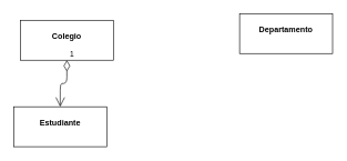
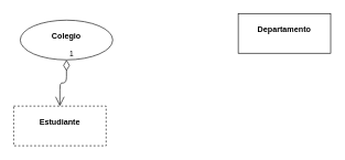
  <mxCell id="0" />
  <mxCell id="1" parent="0" />
- <mxCell id="2" value="&lt;p style=&quot;margin: 0px ; margin-top: 4px ; text-align: center&quot;&gt;&lt;br&gt;&lt;b&gt;Colegio&lt;/b&gt;&lt;/p&gt;" style="verticalAlign=top;align=left;overflow=fill;fontSize=12;fontFamily=Helvetica;html=1;" vertex="1" parent="1"><mxGeometry x="30" y="30" width="140" height="60" as="geometry" /></mxCell>
- <mxCell id="3" value="&lt;p style=&quot;margin: 0px ; margin-top: 4px ; text-align: center&quot;&gt;&lt;br&gt;&lt;b&gt;Estudiante&lt;/b&gt;&lt;/p&gt;" style="verticalAlign=top;align=left;overflow=fill;fontSize=12;fontFamily=Helvetica;html=1;" vertex="1" parent="1"><mxGeometry x="20" y="160" width="140" height="60" as="geometry" /></mxCell>
+ <mxCell id="2" value="&lt;p style=&quot;margin: 0px ; margin-top: 4px ; text-align: center&quot;&gt;&lt;br&gt;&lt;b&gt;Colegio&lt;/b&gt;&lt;/p&gt;" style="ellipse;verticalAlign=top;align=left;overflow=fill;fontSize=12;fontFamily=Helvetica;html=1;" vertex="1" parent="1"><mxGeometry x="30" y="30" width="140" height="60" as="geometry" /></mxCell>
+ <mxCell id="3" value="&lt;p style=&quot;margin: 0px ; margin-top: 4px ; text-align: center&quot;&gt;&lt;br&gt;&lt;b&gt;Estudiante&lt;/b&gt;&lt;/p&gt;" style="verticalAlign=top;align=left;overflow=fill;fontSize=12;fontFamily=Helvetica;html=1;dashed=1;" vertex="1" parent="1"><mxGeometry x="20" y="160" width="140" height="60" as="geometry" /></mxCell>
  <mxCell id="4" value="&lt;p style=&quot;margin: 0px ; margin-top: 4px ; text-align: center&quot;&gt;&lt;br&gt;&lt;b&gt;Departamento&lt;/b&gt;&lt;/p&gt;" style="verticalAlign=top;align=left;overflow=fill;fontSize=12;fontFamily=Helvetica;html=1;" vertex="1" parent="1"><mxGeometry x="360" y="20" width="140" height="60" as="geometry" /></mxCell>
  <mxCell id="5" value="1" style="endArrow=open;html=1;endSize=12;startArrow=diamondThin;startSize=14;startFill=0;edgeStyle=orthogonalEdgeStyle;align=left;verticalAlign=bottom;" edge="1" parent="1" source="2" target="3"><mxGeometry x="-1" y="3" relative="1" as="geometry"><mxPoint x="20" y="240" as="sourcePoint" /><mxPoint x="180" y="240" as="targetPoint" /></mxGeometry></mxCell>
